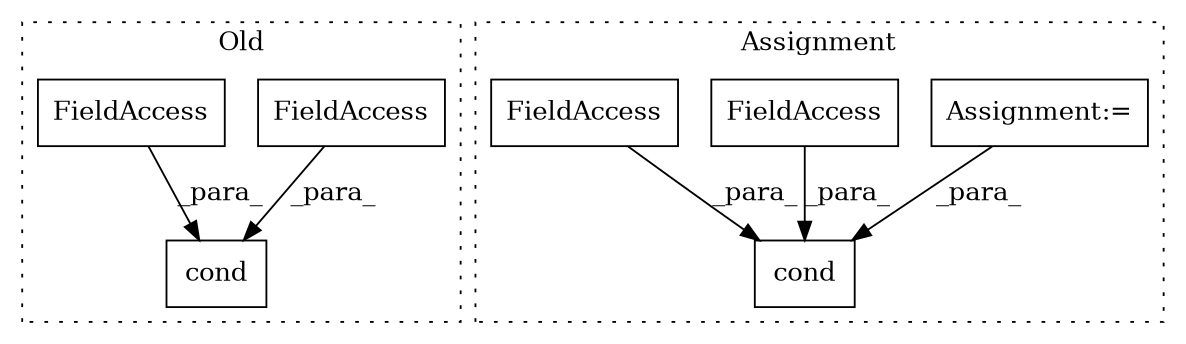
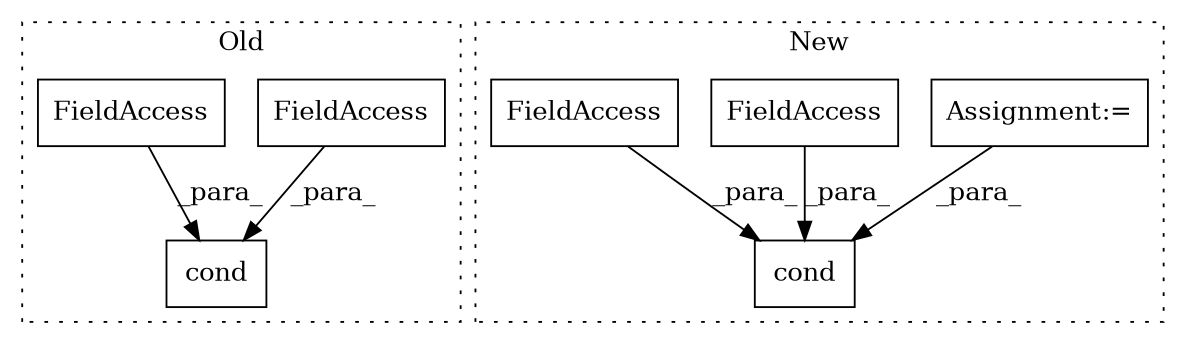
  digraph {
    node [a=22 l="5,1" shape=box]
    n1 [a=32 label=cond s="680,794"]
    n2 [l=7 label=FieldAccess s=772]
    n3 [l=14 label=FieldAccess s=780]
    n4 [a=32 label=cond s="841,878"]
    n5 [a=7 l=1 label="Assignment:=" s=744]
    n6 [l=14 label=FieldAccess s=864]
    n7 [l=7 label=FieldAccess s=856]
    subgraph cluster_1 {
      label=Old
      style=dotted
      n1
      n2
      n3
    }
    subgraph cluster_2 {
-     label=Assignment
+     label=New
      style=dotted
      n4
      n5
      n6
      n7
    }
    n2 -> n1 [label=_para_]
    n3 -> n1 [label=_para_]
    n5 -> n4 [label=_para_]
    n6 -> n4 [label=_para_]
    n7 -> n4 [label=_para_]
  }
